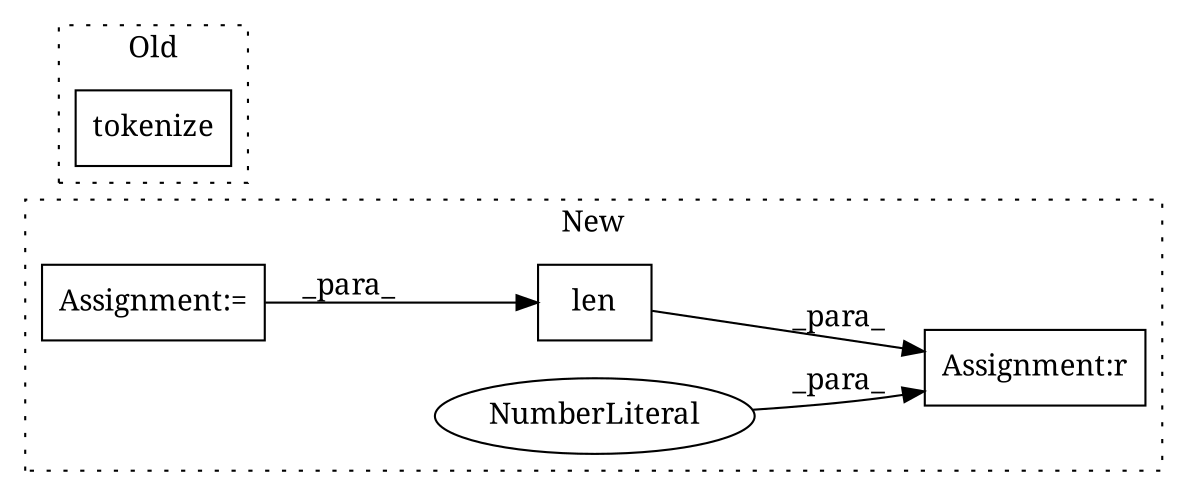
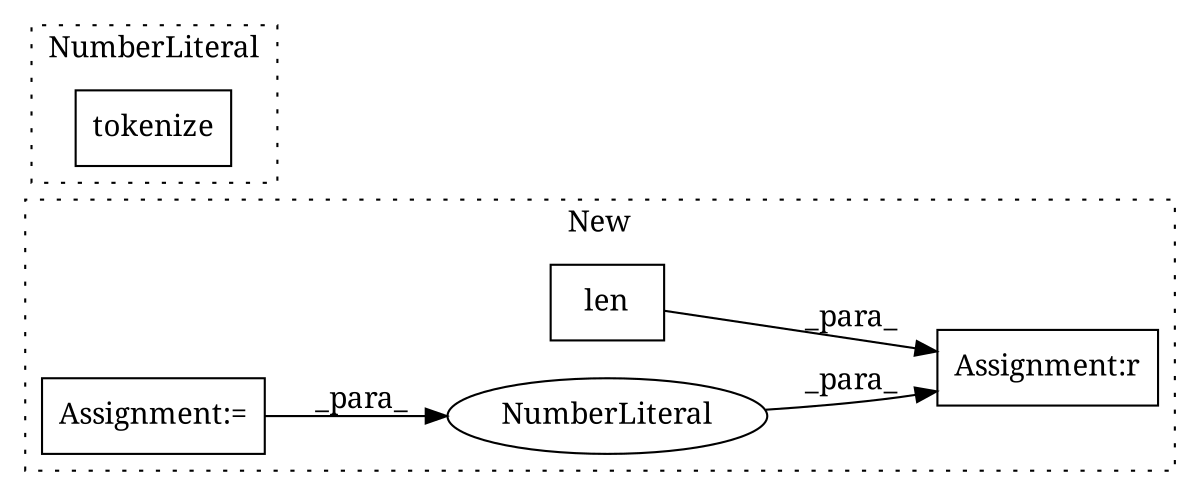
  digraph {
    fontname="Noto Serif"
    rankdir=LR
    node [a=32 fontname="Noto Serif" shape=box]
    edge [fontname="Noto Serif"]
    n1 [l="4,1" label=len s="4065,4088"]
    n2 [a=7 l=25 label="Assignment:=" s=3880]
    n3 [a=27 l=4 label="Assignment:r" s=4089]
    n4 [a=34 l=1 label=NumberLiteral s=4093 shape=ellipse]
    n5 [l="9,1" label=tokenize s="3985,4002"]
    subgraph cluster_1 {
      label=New
      style=dotted
      n1
      n2
      n3
      n4
    }
    subgraph cluster_2 {
-     label=Old
+     label=NumberLiteral
      style=dotted
      n5
    }
    n1 -> n3 [label=_para_]
-   n2 -> n1 [label=_para_]
+   n2 -> n4 [label=_para_]
    n4 -> n3 [label=_para_]
  }
